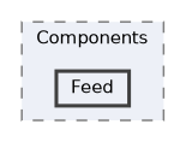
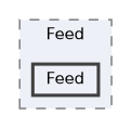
  digraph {
    compound=true
    n1 [color=grey25 fillcolor="#edf0f7" fontname=Helvetica fontsize=10 height=0.2 label=Feed shape=box style="filled,bold" width=0.4]
    subgraph cluster_1 {
      bgcolor="#edf0f7"
      fontname=Helvetica
      fontsize=10
-     label=Components
+     label=Feed
      pencolor=grey50
      style="filled,dashed"
      n1
    }
  }
